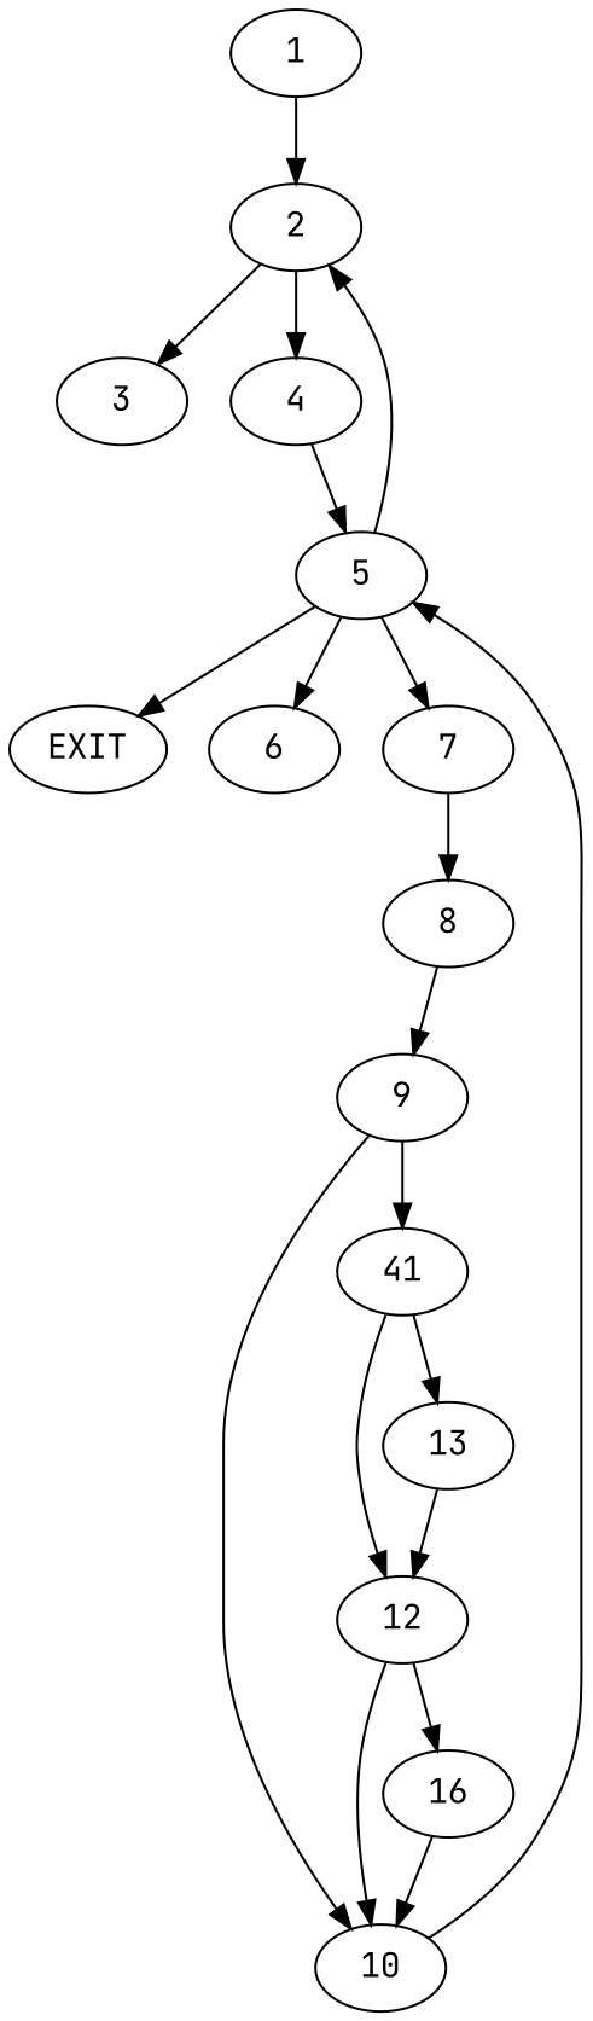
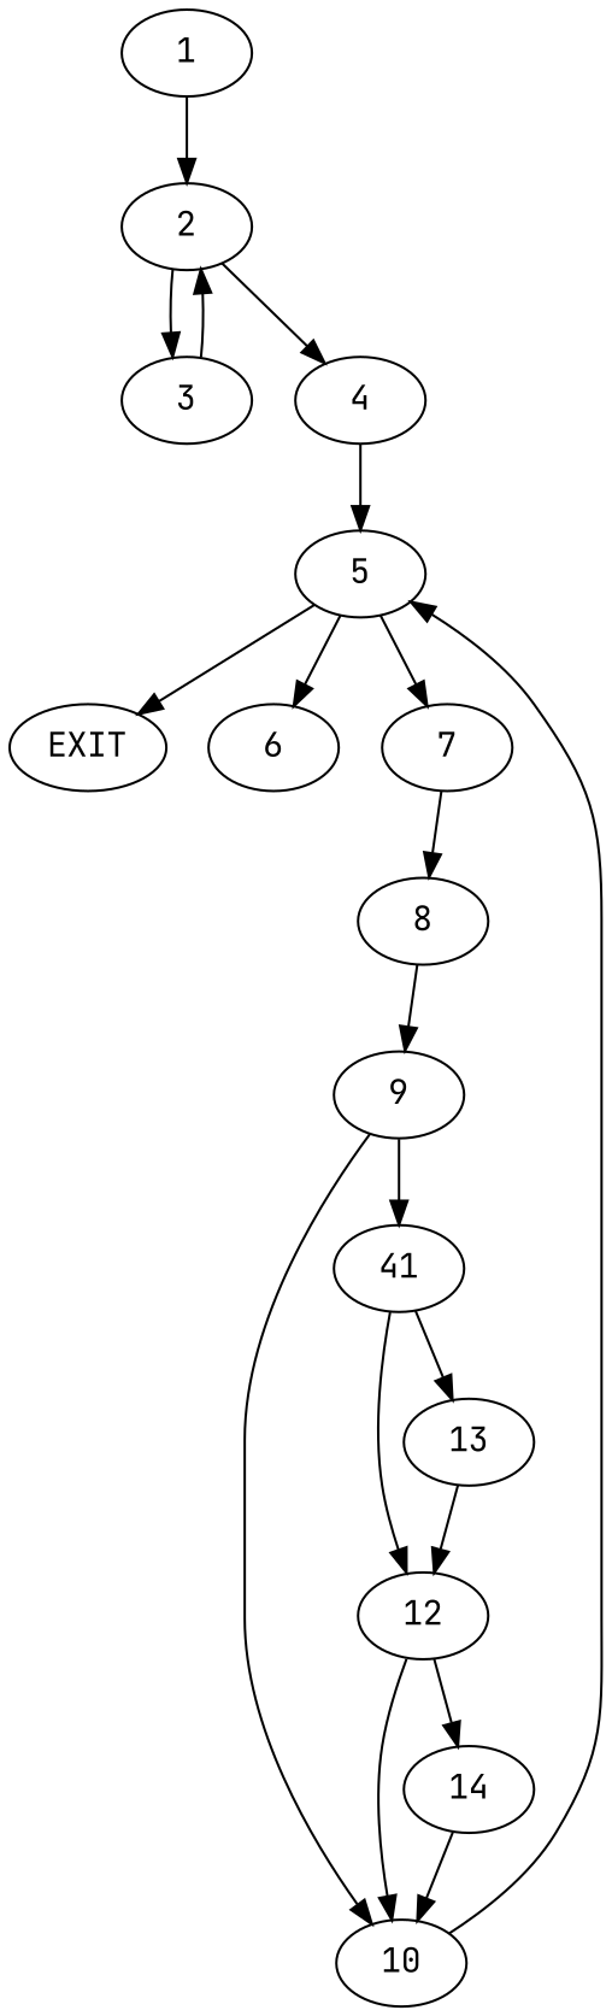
  digraph {
    fontname="JetBrains Mono"
    node [fontname="JetBrains Mono"]
    edge [fontname="JetBrains Mono"]
    1
    2
    n3 [label=EXIT]
    3
    4
    5
    6
    7
    8
    9
    10
    n12 [label=41]
    12
    13
-   14 [label=16]
+   14
    1 -> 2
    2 -> 3
    2 -> 4
-   5 -> 2
+   3 -> 2
    4 -> 5
    5 -> n3
    5 -> 6
    5 -> 7
    7 -> 8
    8 -> 9
    9 -> 10
    9 -> n12
    10 -> 5
    n12 -> 12
    n12 -> 13
    12 -> 10
    12 -> 14
    13 -> 12
    14 -> 10
  }
